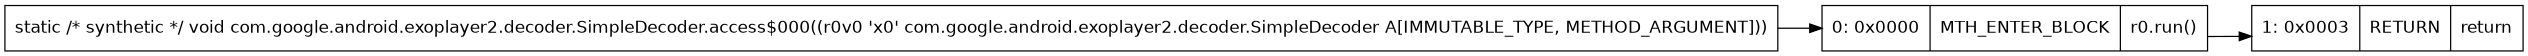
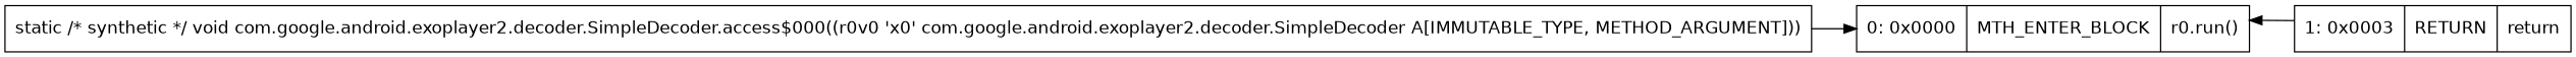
  digraph {
    rankdir=LR
    fontname="DejaVu Sans"
    node [shape=record fontname="DejaVu Sans"]
    edge [fontname="DejaVu Sans"]
    n1 [label="{0\:\ 0x0000|MTH_ENTER_BLOCK\l|r0.run()\l}"]
    n2 [label="{1\:\ 0x0003|RETURN\l|return\l}"]
    n3 [label="{static \/* synthetic *\/ void com.google.android.exoplayer2.decoder.SimpleDecoder.access$000((r0v0 'x0' com.google.android.exoplayer2.decoder.SimpleDecoder A[IMMUTABLE_TYPE, METHOD_ARGUMENT])) }"]
-   n1 -> n2
+   n2 -> n1
    n3 -> n1
  }
